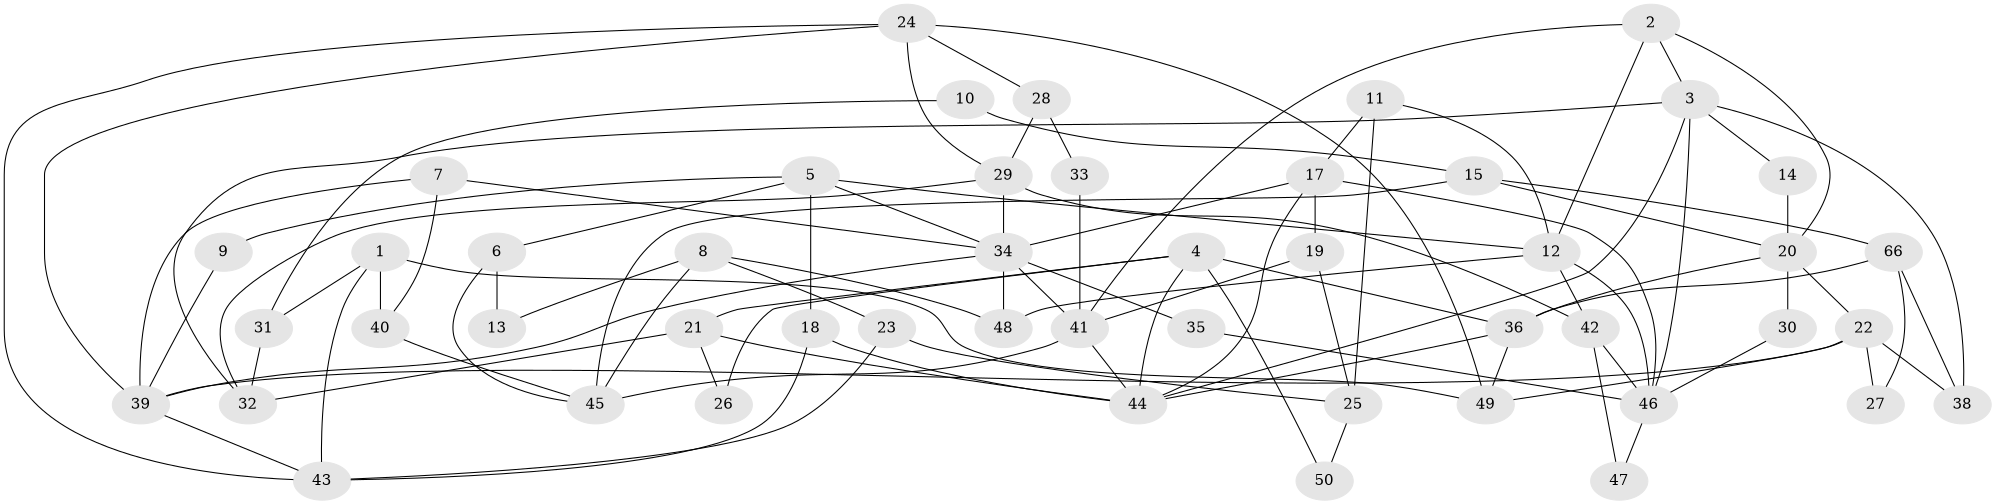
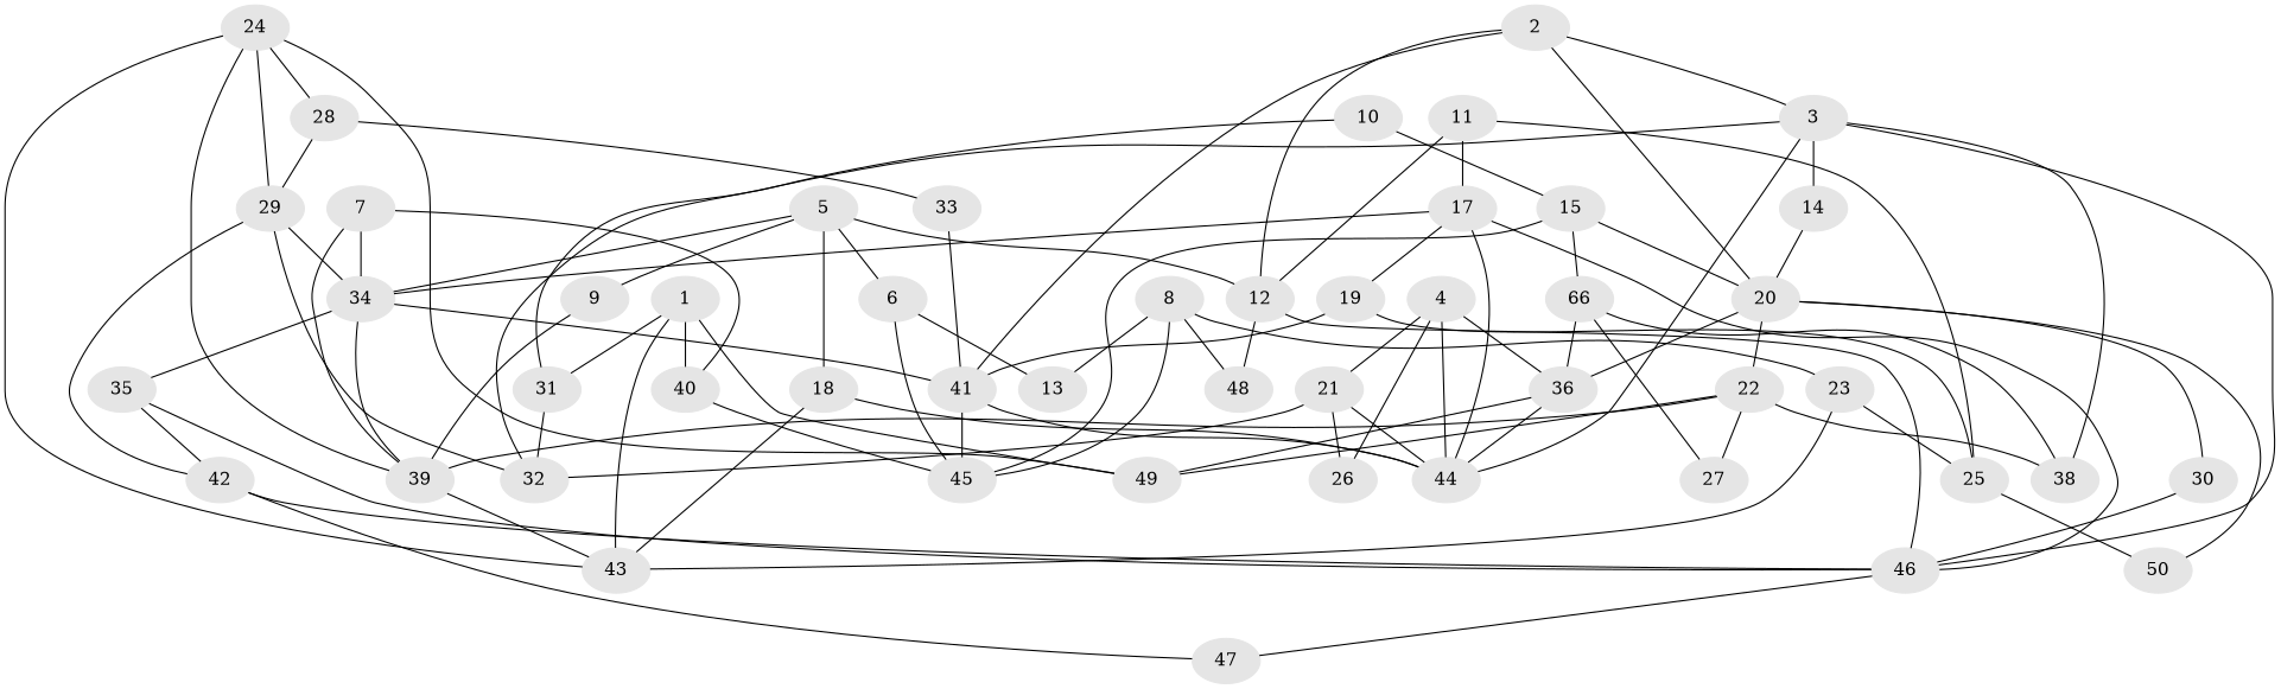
  graph {
    node [color=gray90 style=filled]
    1
    31
    40
    43
    49
    32
    45
    2
    3
    12
    20
    41
    14
    38
    44
    46
    48
    36
    22
    30
    47
    4
    21
    26
    50
    5
    6
    9
    18
    34
    13
    39
    35
    7
    8
    23
    25
    10
    15
    n40 [label=66]
    11
    17
    19
    27
    24
    28
    29
    33
    42
    1 -- 31
    1 -- 40
    1 -- 43
    1 -- 49
    31 -- 32
    40 -- 45
    2 -- 3
    2 -- 12
    2 -- 20
    2 -- 41
    3 -- 32
    3 -- 14
    3 -- 38
    3 -- 44
    3 -- 46
    12 -- 46
    12 -- 48
    20 -- 36
    20 -- 22
    20 -- 30
    41 -- 45
    41 -- 44
    14 -- 20
    46 -- 47
    36 -- 49
    36 -- 44
    22 -- 49
    22 -- 38
    22 -- 39
    22 -- 27
    30 -- 46
    4 -- 44
    4 -- 36
    4 -- 21
    4 -- 26
-   4 -- 50
+   20 -- 50
    21 -- 32
    21 -- 44
    21 -- 26
    5 -- 12
    5 -- 6
    5 -- 9
    5 -- 18
    5 -- 34
    6 -- 45
    6 -- 13
    9 -- 39
    18 -- 43
    18 -- 44
    34 -- 41
-   34 -- 48
    34 -- 39
    34 -- 35
    39 -- 43
    35 -- 46
-   12 -- 42
+   35 -- 42
    7 -- 40
    7 -- 34
    7 -- 39
    8 -- 45
    8 -- 48
    8 -- 13
    8 -- 23
    23 -- 43
    23 -- 25
    25 -- 50
    10 -- 31
    10 -- 15
    15 -- 45
    15 -- 20
    15 -- n40
    n40 -- 38
    n40 -- 36
    n40 -- 27
    11 -- 12
    11 -- 25
    11 -- 17
    17 -- 44
    17 -- 46
    17 -- 34
    17 -- 19
    19 -- 41
    19 -- 25
    24 -- 43
    24 -- 49
    24 -- 39
    24 -- 28
    24 -- 29
    28 -- 29
    28 -- 33
    29 -- 32
    29 -- 34
    29 -- 42
    33 -- 41
    42 -- 46
    42 -- 47
  }
